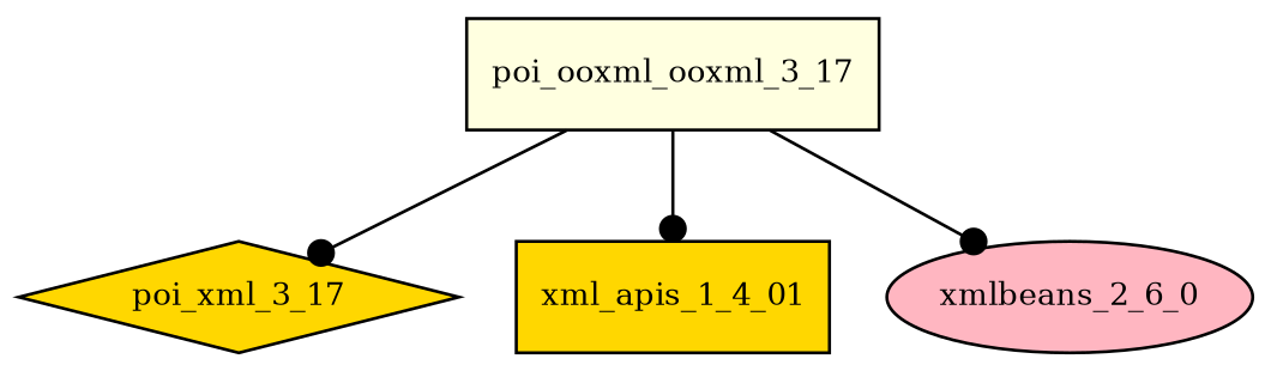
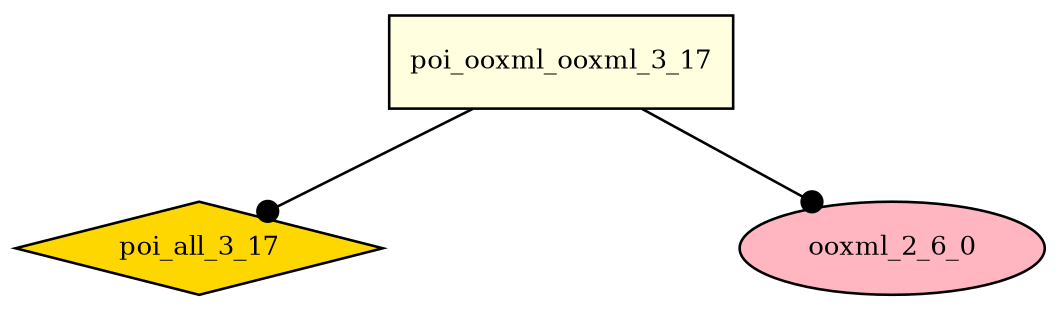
  digraph {
    node [fillcolor=gold fontsize=10.0 shape=box style=filled]
    edge [arrowhead=dot]
    n1 [fillcolor=lightyellow label=poi_ooxml_ooxml_3_17]
-   poi_all_3_17 [shape=diamond label=poi_xml_3_17]
-   xml_apis_1_4_01
-   xmlbeans_2_6_0 [fillcolor=lightpink shape=ellipse]
+   poi_all_3_17 [shape=diamond]
+   xmlbeans_2_6_0 [fillcolor=lightpink shape=ellipse label=ooxml_2_6_0]
    n1 -> poi_all_3_17
-   n1 -> xml_apis_1_4_01
    n1 -> xmlbeans_2_6_0
  }
